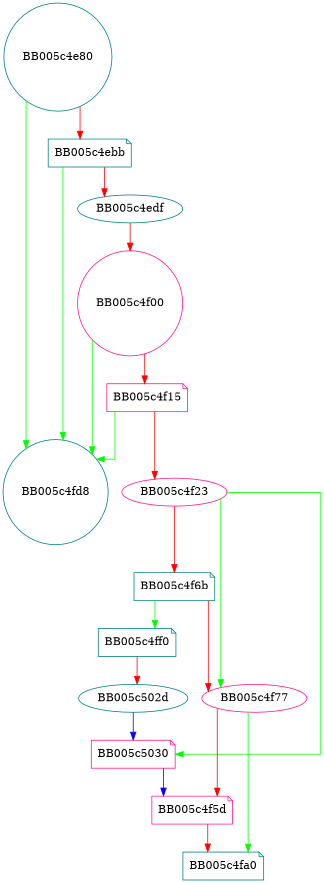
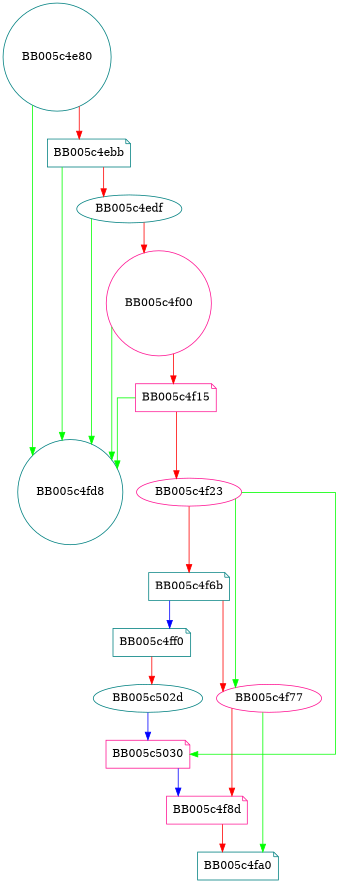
  digraph {
    splines=ortho
    node [color=teal shape=note]
    edge [color=red]
    BB005c4e80 [shape=circle]
    BB005c4fd8 [shape=circle]
    BB005c4ebb
    BB005c4edf [shape=ellipse]
    BB005c4f00 [color=deeppink shape=circle]
    BB005c4f15 [color=deeppink]
    BB005c4f23 [color=deeppink shape=ellipse]
    BB005c5030 [color=deeppink]
    BB005c4f6b
    BB005c4f77 [color=deeppink shape=ellipse]
-   BB005c4f8d [color=deeppink label=BB005c4f5d]
+   BB005c4f8d [color=deeppink]
    BB005c4ff0
    BB005c4fa0
    BB005c502d [shape=ellipse]
    BB005c4e80 -> BB005c4fd8 [color=green]
    BB005c4e80 -> BB005c4ebb
    BB005c4ebb -> BB005c4fd8 [color=green]
    BB005c4ebb -> BB005c4edf
+   BB005c4edf -> BB005c4fd8 [color=green]
    BB005c4edf -> BB005c4f00
    BB005c4f00 -> BB005c4fd8 [color=green]
    BB005c4f00 -> BB005c4f15
    BB005c4f15 -> BB005c4fd8 [color=green]
    BB005c4f15 -> BB005c4f23
    BB005c4f23 -> BB005c5030 [color=green]
    BB005c4f23 -> BB005c4f6b
    BB005c4f23 -> BB005c4f77 [color=green]
    BB005c5030 -> BB005c4f8d [color=blue]
    BB005c4f6b -> BB005c4f77
-   BB005c4f6b -> BB005c4ff0 [color=green]
+   BB005c4f6b -> BB005c4ff0 [color=blue]
    BB005c4f77 -> BB005c4f8d
    BB005c4f77 -> BB005c4fa0 [color=green]
    BB005c4f8d -> BB005c4fa0
    BB005c4ff0 -> BB005c502d
    BB005c502d -> BB005c5030 [color=blue]
  }
